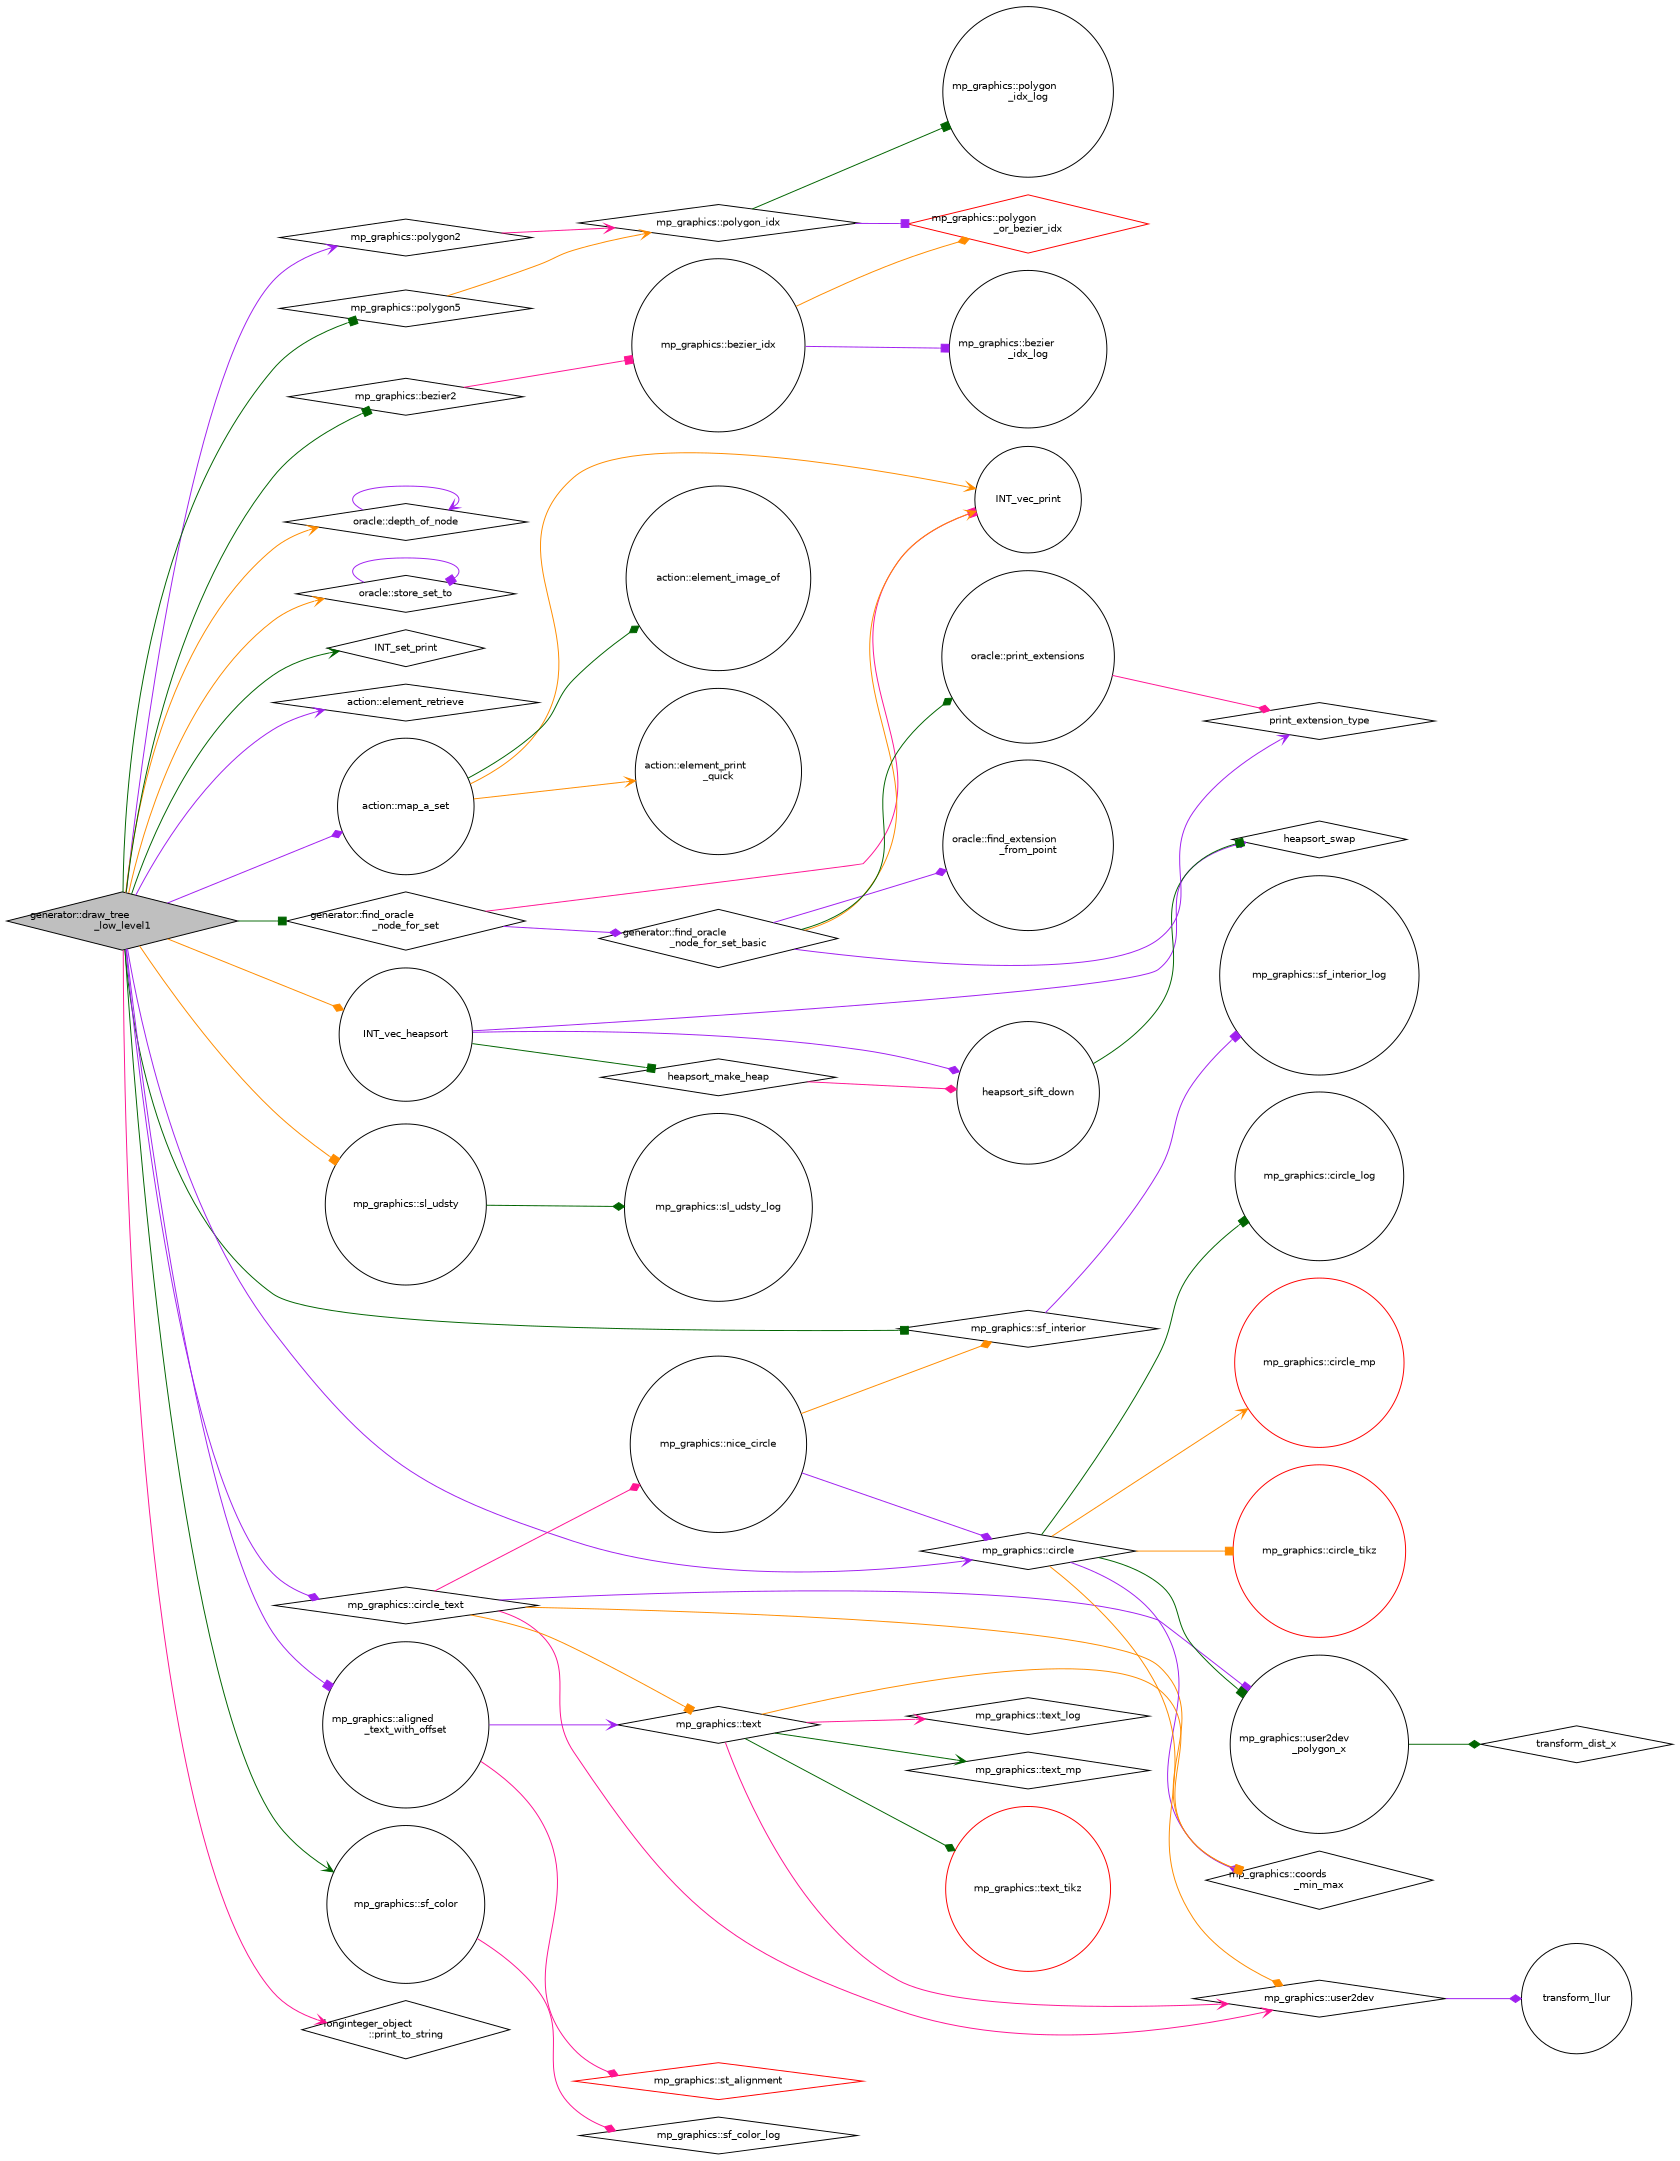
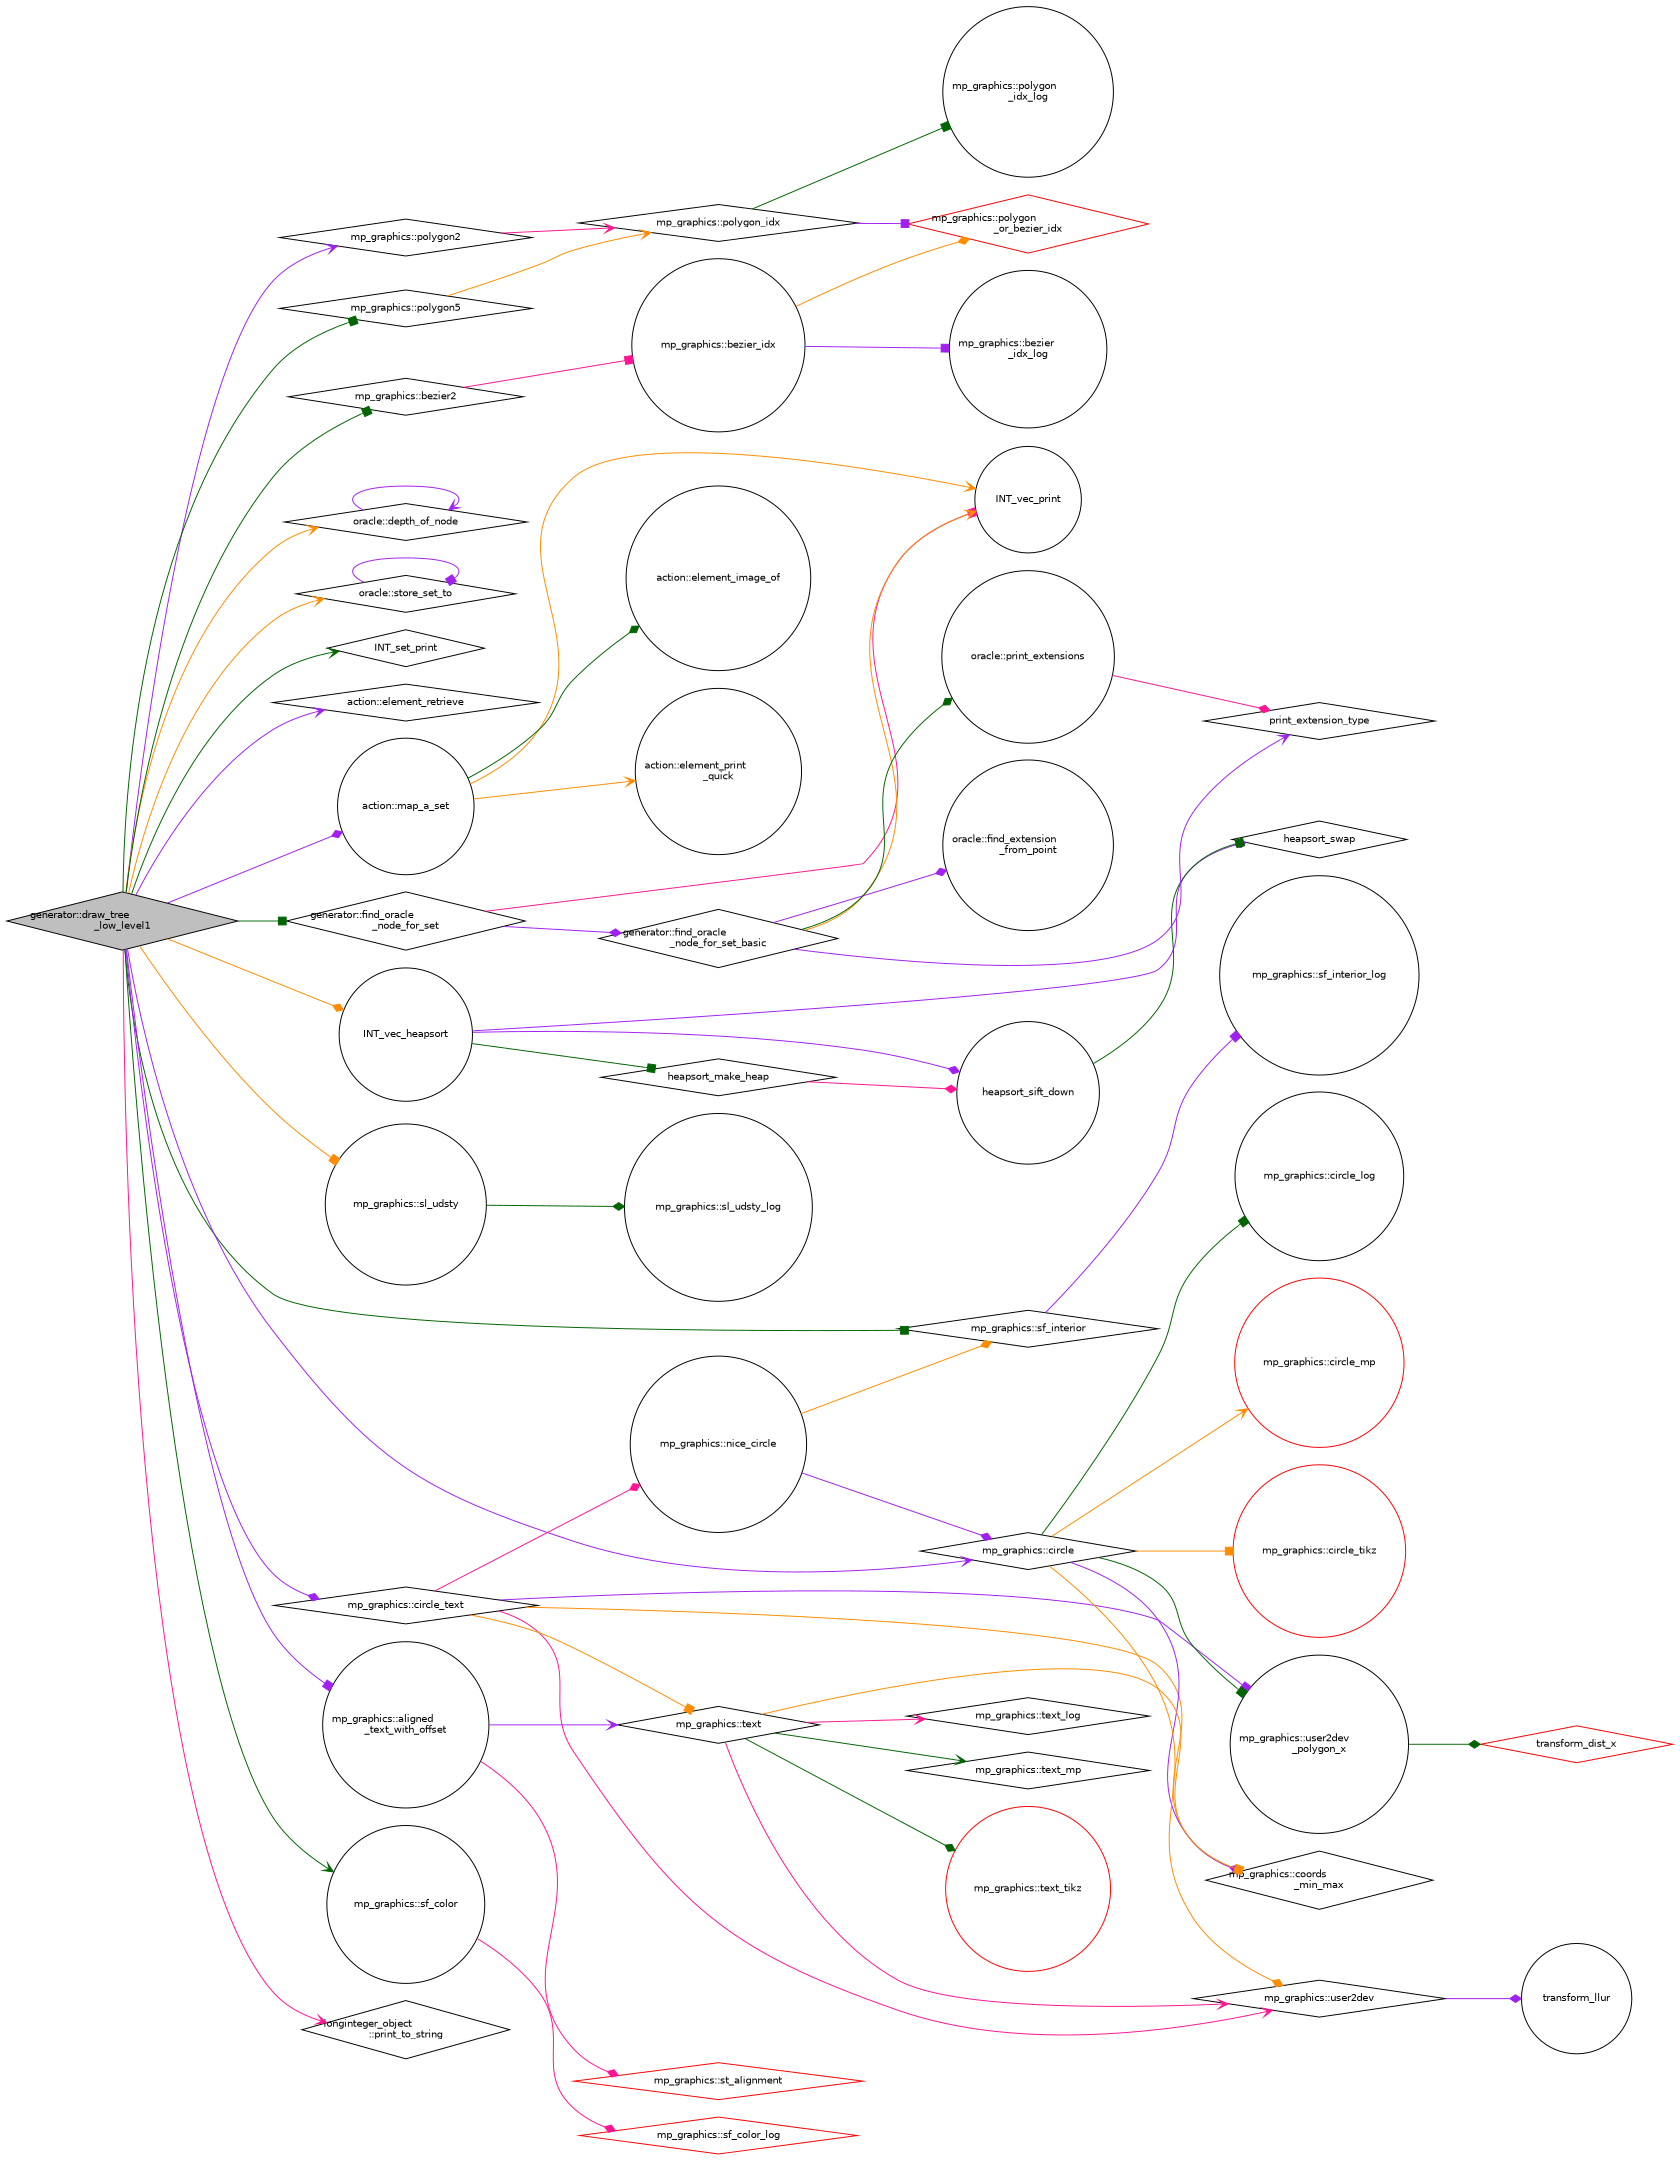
  digraph {
    rankdir=LR
    node [color=black fillcolor=white fontname=Helvetica fontsize=10 shape=diamond style=filled]
    edge [arrowhead=diamond color=purple fontname=Helvetica fontsize=10 labelfontname=Helvetica labelfontsize=10 style=solid]
    n1 [fillcolor=grey75 fontcolor=black height=0.2 label="generator::draw_tree\l_low_level1" width=0.4]
    n2 [height=0.2 label="mp_graphics::polygon2" width=0.4]
    n3 [height=0.2 label="oracle::depth_of_node" width=0.4]
    n4 [height=0.2 label="oracle::store_set_to" width=0.4]
    n5 [height=0.2 label=INT_set_print width=0.4]
    n6 [height=0.2 label="action::element_retrieve" width=0.4]
    n7 [height=0.2 label="action::map_a_set" shape=circle width=0.4]
    n8 [height=0.2 label=INT_vec_heapsort shape=circle width=0.4]
    n9 [height=0.2 label="generator::find_oracle\l_node_for_set" width=0.4]
    n10 [height=0.2 label="mp_graphics::sl_udsty" shape=circle width=0.4]
    n11 [height=0.2 label="mp_graphics::bezier2" width=0.4]
    n12 [height=0.2 label="mp_graphics::polygon5" width=0.4]
    n13 [height=0.2 label="mp_graphics::sf_interior" width=0.4]
    n14 [height=0.2 label="mp_graphics::sf_color" shape=circle width=0.4]
    n15 [height=0.2 label="mp_graphics::circle_text" width=0.4]
    n16 [height=0.2 label="mp_graphics::circle" width=0.4]
    n17 [height=0.2 label="longinteger_object\l::print_to_string" width=0.4]
    n18 [height=0.2 label="mp_graphics::aligned\l_text_with_offset" shape=circle width=0.4]
    n19 [height=0.2 label="mp_graphics::polygon_idx" width=0.4]
    n20 [height=0.2 label="action::element_print\l_quick" shape=circle width=0.4]
    n21 [height=0.2 label=INT_vec_print shape=circle width=0.4]
    n22 [height=0.2 label="action::element_image_of" shape=circle width=0.4]
    n23 [height=0.2 label=heapsort_make_heap width=0.4]
    n24 [height=0.2 label=heapsort_sift_down shape=circle width=0.4]
    n25 [height=0.2 label=heapsort_swap width=0.4]
    n26 [height=0.2 label="generator::find_oracle\l_node_for_set_basic" width=0.4]
    n27 [height=0.2 label="mp_graphics::sl_udsty_log" shape=circle width=0.4]
    n28 [height=0.2 label="mp_graphics::bezier_idx" shape=circle width=0.4]
    n29 [height=0.2 label="mp_graphics::sf_interior_log" shape=circle width=0.4]
-   n30 [height=0.2 label="mp_graphics::sf_color_log" width=0.4]
+   n30 [color=red height=0.2 label="mp_graphics::sf_color_log" width=0.4]
    n31 [height=0.2 label="mp_graphics::coords\l_min_max" width=0.4]
    n32 [height=0.2 label="mp_graphics::user2dev" width=0.4]
    n33 [height=0.2 label="mp_graphics::user2dev\l_polygon_x" shape=circle width=0.4]
    n34 [height=0.2 label="mp_graphics::nice_circle" shape=circle width=0.4]
    n35 [height=0.2 label="mp_graphics::text" width=0.4]
    n36 [height=0.2 label="mp_graphics::circle_log" shape=circle width=0.4]
    n37 [color=red height=0.2 label="mp_graphics::circle_mp" shape=circle width=0.4]
    n38 [color=red height=0.2 label="mp_graphics::circle_tikz" shape=circle width=0.4]
    n39 [color=red height=0.2 label="mp_graphics::st_alignment" width=0.4]
    n40 [height=0.2 label="mp_graphics::polygon\l_idx_log" shape=circle width=0.4]
    n41 [color=red height=0.2 label="mp_graphics::polygon\l_or_bezier_idx" width=0.4]
    n42 [height=0.2 label="oracle::find_extension\l_from_point" shape=circle width=0.4]
    n43 [height=0.2 label="oracle::print_extensions" shape=circle width=0.4]
    n44 [height=0.2 label=print_extension_type width=0.4]
    n45 [height=0.2 label="mp_graphics::bezier\l_idx_log" shape=circle width=0.4]
    n46 [height=0.2 label=transform_llur shape=circle width=0.4]
-   n47 [height=0.2 label=transform_dist_x width=0.4]
+   n47 [color=red height=0.2 label=transform_dist_x width=0.4]
    n48 [height=0.2 label="mp_graphics::text_log" width=0.4]
    n49 [height=0.2 label="mp_graphics::text_mp" width=0.4]
    n50 [color=red height=0.2 label="mp_graphics::text_tikz" shape=circle width=0.4]
    n1 -> n2 [arrowhead=vee]
    n1 -> n3 [arrowhead=vee color=darkorange]
    n1 -> n4 [arrowhead=vee color=darkorange]
    n1 -> n5 [arrowhead=vee color=darkgreen]
    n1 -> n6 [arrowhead=vee]
    n1 -> n7
    n1 -> n8 [color=darkorange]
    n1 -> n9 [arrowhead=box color=darkgreen]
    n1 -> n10 [arrowhead=box color=darkorange]
    n1 -> n11 [arrowhead=box color=darkgreen]
    n1 -> n12 [arrowhead=box color=darkgreen]
    n1 -> n13 [arrowhead=box color=darkgreen]
    n1 -> n14 [arrowhead=vee color=darkgreen]
    n1 -> n15
    n1 -> n16 [arrowhead=vee]
    n1 -> n17 [arrowhead=vee color=deeppink]
    n1 -> n18 [arrowhead=box]
    n2 -> n19 [arrowhead=vee color=deeppink]
    n3 -> n3 [arrowhead=vee]
    n4 -> n4 [arrowhead=box]
    n7 -> n20 [arrowhead=vee color=darkorange]
    n7 -> n21 [arrowhead=vee color=darkorange]
    n7 -> n22 [color=darkgreen]
    n8 -> n23 [arrowhead=box color=darkgreen]
    n8 -> n24
    n8 -> n25
    n9 -> n21 [arrowhead=box color=deeppink]
    n9 -> n26
    n10 -> n27 [color=darkgreen]
    n11 -> n28 [arrowhead=box color=deeppink]
    n12 -> n19 [arrowhead=vee color=darkorange]
    n13 -> n29 [arrowhead=box]
    n14 -> n30 [color=deeppink]
    n15 -> n31 [arrowhead=box color=darkorange]
    n15 -> n32 [arrowhead=vee color=deeppink]
    n15 -> n33 [arrowhead=box]
    n15 -> n34 [color=deeppink]
    n15 -> n35 [arrowhead=box color=darkorange]
    n16 -> n31
    n16 -> n32 [color=darkorange]
    n16 -> n33 [arrowhead=box color=darkgreen]
    n16 -> n36 [arrowhead=box color=darkgreen]
    n16 -> n37 [arrowhead=vee color=darkorange]
    n16 -> n38 [arrowhead=box color=darkorange]
    n18 -> n35 [arrowhead=vee]
    n18 -> n39 [color=deeppink]
    n19 -> n40 [arrowhead=box color=darkgreen]
    n19 -> n41 [arrowhead=box]
    n23 -> n24 [color=deeppink]
    n24 -> n25 [arrowhead=box color=darkgreen]
    n26 -> n21 [arrowhead=vee color=darkorange]
    n26 -> n42
    n26 -> n43 [color=darkgreen]
    n26 -> n44 [arrowhead=vee]
    n28 -> n41 [color=darkorange]
    n28 -> n45 [arrowhead=box]
    n32 -> n46
    n33 -> n47 [color=darkgreen]
    n34 -> n13 [color=darkorange]
    n34 -> n16
    n35 -> n31 [arrowhead=box color=darkorange]
    n35 -> n32 [arrowhead=vee color=deeppink]
    n35 -> n48 [arrowhead=vee color=deeppink]
    n35 -> n49 [arrowhead=vee color=darkgreen]
    n35 -> n50 [color=darkgreen]
    n43 -> n44 [color=deeppink]
  }
